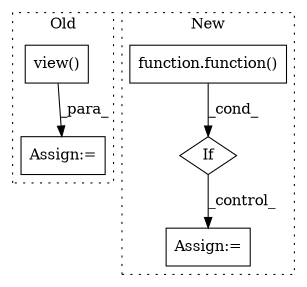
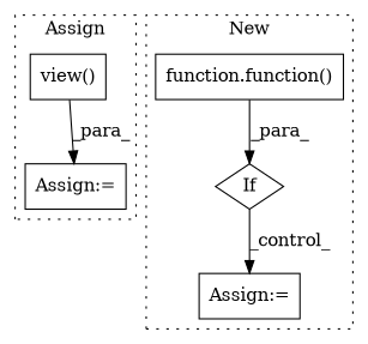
  digraph {
    node [a=75 l=3 shape=box]
    n1 [l="7,1" label="view()" s="1329,1371"]
    n2 [a=68 label="Assign:=" s=1326]
    n3 [l="11,1" label="function.function()" s="1844,1869"]
    n4 [a=68 label="Assign:=" s=1889]
    n5 [a=96 l=0 label=If s=1844 shape=diamond]
    subgraph cluster_1 {
-     label=Old
+     label=Assign
      style=dotted
      n1
      n2
    }
    subgraph cluster_2 {
      label=New
      style=dotted
      n3
      n4
      n5
    }
    n1 -> n2 [label=_para_]
-   n3 -> n5 [label=_cond_]
+   n3 -> n5 [label=_para_]
    n5 -> n4 [label=_control_]
  }
